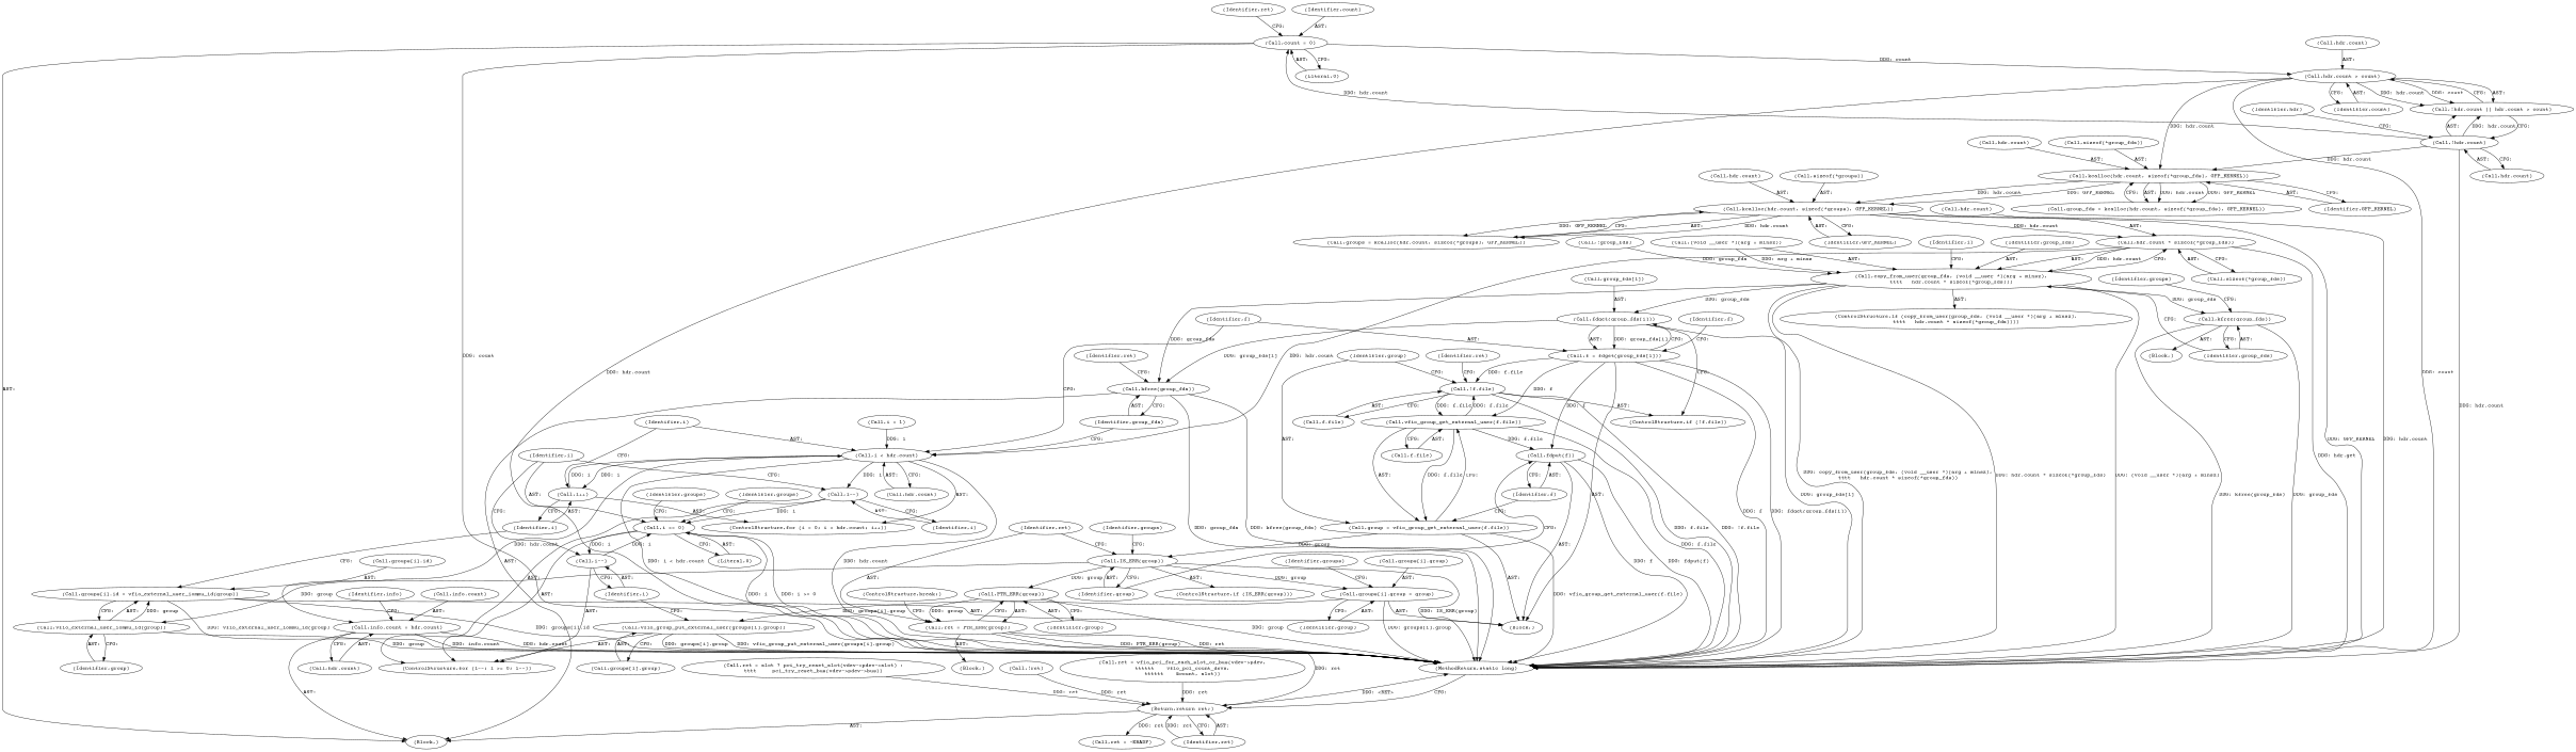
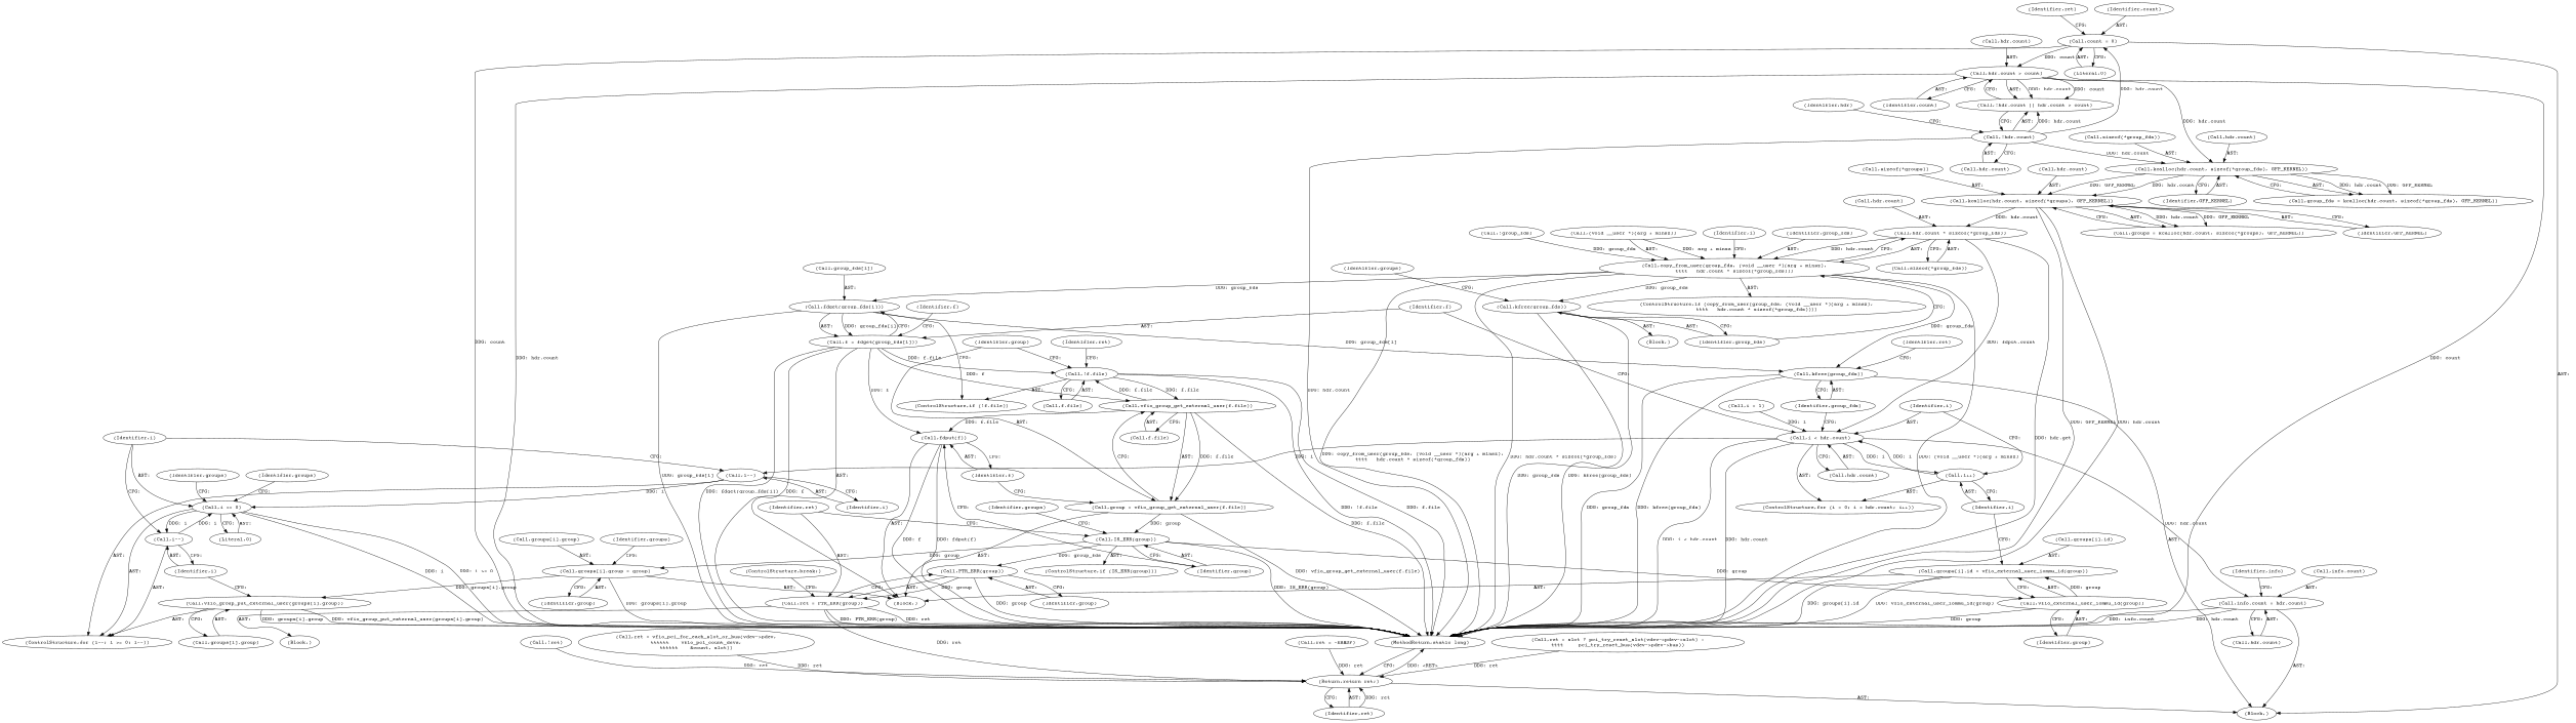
  digraph {
    fontname="Courier Prime"
    node [fontname="Courier Prime"]
    edge [fontname="Courier Prime"]
    n1 [label="(Call,hdr.count * sizeof(*group_fds))"]
    n2 [label="(Call,copy_from_user(group_fds, (void __user *)(arg + minsz),\n\t\t\t\t   hdr.count * sizeof(*group_fds)))"]
    n3 [label="(Call,i < hdr.count)"]
    n4 [label="(MethodReturn,static long)"]
    n5 [label="(Call,sizeof(*group_fds))"]
    n6 [label="(Call,kfree(group_fds))"]
    n7 [label="(Call,fdget(group_fds[i]))"]
    n8 [label="(Call,kfree(group_fds))"]
    n9 [label="(ControlStructure,if (copy_from_user(group_fds, (void __user *)(arg + minsz),\n\t\t\t\t   hdr.count * sizeof(*group_fds))))"]
    n10 [label="(Call,i++)"]
    n11 [label="(Call,info.count = hdr.count)"]
    n12 [label="(Call,i--)"]
    n13 [label="(ControlStructure,for (i = 0; i < hdr.count; i++))"]
    n14 [label="(Call,hdr.count)"]
    n15 [label="(Return,return ret;)"]
    n16 [label="(Call,kcalloc(hdr.count, sizeof(*groups), GFP_KERNEL))"]
    n17 [label="(Identifier,GFP_KERNEL)"]
    n18 [label="(Call,groups = kcalloc(hdr.count, sizeof(*groups), GFP_KERNEL))"]
    n19 [label="(Call,kcalloc(hdr.count, sizeof(*group_fds), GFP_KERNEL))"]
    n20 [label="(Identifier,GFP_KERNEL)"]
    n21 [label="(Call,group_fds = kcalloc(hdr.count, sizeof(*group_fds), GFP_KERNEL))"]
    n22 [label="(Call,!hdr.count)"]
    n23 [label="(Call,!hdr.count || hdr.count > count)"]
    n24 [label="(Call,hdr.count)"]
    n25 [label="(Call,count = 0)"]
    n26 [label="(Call,hdr.count > count)"]
    n27 [label="(Identifier,count)"]
    n28 [label="(Block,)"]
    n29 [label="(Literal,0)"]
    n30 [label="(Block,)"]
    n31 [label="(Identifier,group_fds)"]
    n32 [label="(Call,f = fdget(group_fds[i]))"]
    n33 [label="(ControlStructure,if (!f.file))"]
    n34 [label="(Identifier,group_fds)"]
    n35 [label="(Call,!f.file)"]
    n36 [label="(Call,vfio_group_get_external_user(f.file))"]
    n37 [label="(Call,fdput(f))"]
    n38 [label="(Block,)"]
    n39 [label="(Call,group_fds[i])"]
    n40 [label="(Call,f.file)"]
    n41 [label="(Call,group = vfio_group_get_external_user(f.file))"]
    n42 [label="(Call,f.file)"]
    n43 [label="(Identifier,f)"]
    n44 [label="(Call,IS_ERR(group))"]
    n45 [label="(Call,PTR_ERR(group))"]
    n46 [label="(Call,groups[i].group = group)"]
    n47 [label="(Call,vfio_external_user_iommu_id(group))"]
    n48 [label="(Identifier,group)"]
    n49 [label="(ControlStructure,if (IS_ERR(group)))"]
    n50 [label="(Call,ret = PTR_ERR(group))"]
    n51 [label="(Identifier,group)"]
    n52 [label="(Call,vfio_group_put_external_user(groups[i].group))"]
    n53 [label="(Identifier,group)"]
    n54 [label="(Call,groups[i].id = vfio_external_user_iommu_id(group))"]
    n55 [label="(Identifier,group)"]
    n56 [label="(Block,)"]
    n57 [label="(Identifier,ret)"]
    n58 [label="(ControlStructure,for (i--; i >= 0; i--))"]
    n59 [label="(Call,groups[i].group)"]
    n60 [label="(Identifier,i)"]
    n61 [label="(Call,hdr.count)"]
    n62 [label="(Call,i >= 0)"]
    n63 [label="(Identifier,i)"]
    n64 [label="(Call,i--)"]
    n65 [label="(Literal,0)"]
    n66 [label="(Identifier,i)"]
    n67 [label="(Identifier,group_fds)"]
    n68 [label="(Call,!group_fds)"]
    n69 [label="(Identifier,ret)"]
    n70 [label="(Call,info.count)"]
    n71 [label="(Call,ret = -EBADF)"]
    n72 [label="(Identifier,i)"]
    n73 [label="(Identifier,f)"]
    n74 [label="(Identifier,hdr)"]
    n75 [label="(Identifier,ret)"]
    n76 [label="(Call,ret = slot ? pci_try_reset_slot(vdev->pdev->slot) :\n\t\t\t\t     pci_try_reset_bus(vdev->pdev->bus))"]
    n77 [label="(Identifier,groups)"]
    n78 [label="(Identifier,ret)"]
    n79 [label="(Call,sizeof(*groups))"]
    n80 [label="(Call,!ret)"]
    n81 [label="(Call,(void __user *)(arg + minsz))"]
    n82 [label="(Call,sizeof(*group_fds))"]
    n83 [label="(Identifier,ret)"]
    n84 [label="(Call,hdr.count)"]
    n85 [label="(Identifier,i)"]
    n86 [label="(Identifier,count)"]
    n87 [label="(Identifier,group)"]
    n88 [label="(Call,groups[i].group)"]
    n89 [label="(Call,hdr.count)"]
    n90 [label="(Identifier,info)"]
    n91 [label="(Call,hdr.count)"]
    n92 [label="(Identifier,groups)"]
    n93 [label="(Identifier,groups)"]
    n94 [label="(Call,hdr.count)"]
    n95 [label="(Call,ret = vfio_pci_for_each_slot_or_bus(vdev->pdev,\n\t\t\t\t\t\t    vfio_pci_count_devs,\n\t\t\t\t\t\t    &count, slot))"]
    n96 [label="(Identifier,groups)"]
    n97 [label="(ControlStructure,break;)"]
    n98 [label="(Call,groups[i].id)"]
    n99 [label="(Identifier,i)"]
    n100 [label="(Call,i = 1)"]
    n101 [label="(Identifier,groups)"]
    n102 [label="(Identifier,f)"]
    n1 -> n2 [label="AST: "]
    n1 -> n2 [label="DDG: hdr.count"]
-   n1 -> n3 [label="DDG: hdr.count"]
+   n1 -> n3 [label="DDG: fdput.count"]
    n1 -> n4 [label="DDG: hdr.get"]
    n1 -> n5 [label="CFG: "]
    n2 -> n1 [label="CFG: "]
    n2 -> n4 [label="DDG: hdr.count * sizeof(*group_fds)"]
    n2 -> n4 [label="DDG: (void __user *)(arg + minsz)"]
    n2 -> n4 [label="DDG: copy_from_user(group_fds, (void __user *)(arg + minsz),\n\t\t\t\t   hdr.count * sizeof(*group_fds))"]
    n2 -> n6 [label="DDG: group_fds"]
    n2 -> n7 [label="DDG: group_fds"]
    n2 -> n8 [label="DDG: group_fds"]
    n2 -> n9 [label="AST: "]
    n3 -> n4 [label="DDG: i < hdr.count"]
    n3 -> n4 [label="DDG: hdr.count"]
    n3 -> n10 [label="DDG: i"]
    n3 -> n11 [label="DDG: hdr.count"]
    n3 -> n12 [label="DDG: i"]
    n3 -> n13 [label="AST: "]
    n3 -> n14 [label="CFG: "]
    n4 -> n15 [label="CFG: "]
    n5 -> n1 [label="AST: "]
    n6 -> n4 [label="DDG: group_fds"]
    n6 -> n4 [label="DDG: kfree(group_fds)"]
    n6 -> n30 [label="AST: "]
    n6 -> n31 [label="CFG: "]
    n7 -> n4 [label="DDG: group_fds[i]"]
    n7 -> n8 [label="DDG: group_fds[i]"]
    n7 -> n32 [label="AST: "]
    n7 -> n32 [label="DDG: group_fds[i]"]
    n7 -> n33 [label="CFG: "]
    n8 -> n4 [label="DDG: group_fds"]
    n8 -> n4 [label="DDG: kfree(group_fds)"]
    n8 -> n28 [label="AST: "]
    n8 -> n34 [label="CFG: "]
    n10 -> n3 [label="DDG: i"]
    n10 -> n13 [label="AST: "]
    n10 -> n60 [label="CFG: "]
    n11 -> n4 [label="DDG: info.count"]
    n11 -> n4 [label="DDG: hdr.count"]
    n11 -> n28 [label="AST: "]
    n11 -> n61 [label="CFG: "]
    n12 -> n58 [label="AST: "]
    n12 -> n62 [label="DDG: i"]
    n12 -> n63 [label="CFG: "]
    n14 -> n3 [label="AST: "]
    n15 -> n4 [label="DDG: <RET>"]
    n15 -> n28 [label="AST: "]
    n15 -> n57 [label="CFG: "]
    n16 -> n1 [label="DDG: hdr.count"]
    n16 -> n4 [label="DDG: GFP_KERNEL"]
    n16 -> n4 [label="DDG: hdr.count"]
    n16 -> n17 [label="CFG: "]
    n16 -> n18 [label="AST: "]
    n16 -> n18 [label="DDG: hdr.count"]
    n16 -> n18 [label="DDG: GFP_KERNEL"]
    n17 -> n16 [label="AST: "]
    n18 -> n16 [label="CFG: "]
    n19 -> n16 [label="DDG: hdr.count"]
    n19 -> n16 [label="DDG: GFP_KERNEL"]
    n19 -> n20 [label="CFG: "]
    n19 -> n21 [label="AST: "]
    n19 -> n21 [label="DDG: hdr.count"]
    n19 -> n21 [label="DDG: GFP_KERNEL"]
    n20 -> n19 [label="AST: "]
    n21 -> n19 [label="CFG: "]
    n22 -> n4 [label="DDG: hdr.count"]
    n22 -> n19 [label="DDG: hdr.count"]
    n22 -> n23 [label="AST: "]
    n22 -> n23 [label="DDG: hdr.count"]
    n22 -> n24 [label="CFG: "]
    n22 -> n25 [label="DDG: hdr.count"]
    n23 -> n22 [label="CFG: "]
    n23 -> n26 [label="CFG: "]
    n24 -> n22 [label="AST: "]
    n25 -> n4 [label="DDG: count"]
    n25 -> n26 [label="DDG: count"]
    n25 -> n28 [label="AST: "]
    n25 -> n29 [label="CFG: "]
    n26 -> n4 [label="DDG: count"]
    n26 -> n4 [label="DDG: hdr.count"]
    n26 -> n19 [label="DDG: hdr.count"]
    n26 -> n23 [label="AST: "]
    n26 -> n23 [label="DDG: hdr.count"]
    n26 -> n23 [label="DDG: count"]
    n26 -> n27 [label="CFG: "]
    n27 -> n26 [label="AST: "]
    n29 -> n25 [label="AST: "]
    n31 -> n2 [label="CFG: "]
    n31 -> n6 [label="AST: "]
    n32 -> n4 [label="DDG: f"]
    n32 -> n4 [label="DDG: fdget(group_fds[i])"]
    n32 -> n7 [label="CFG: "]
    n32 -> n35 [label="DDG: f.file"]
    n32 -> n36 [label="DDG: f"]
    n32 -> n37 [label="DDG: f"]
    n32 -> n38 [label="AST: "]
    n34 -> n3 [label="CFG: "]
    n34 -> n8 [label="AST: "]
    n35 -> n4 [label="DDG: f.file"]
    n35 -> n4 [label="DDG: !f.file"]
    n35 -> n33 [label="AST: "]
    n35 -> n36 [label="DDG: f.file"]
    n35 -> n40 [label="CFG: "]
    n36 -> n4 [label="DDG: f.file"]
    n36 -> n35 [label="DDG: f.file"]
    n36 -> n37 [label="DDG: f.file"]
    n36 -> n41 [label="AST: "]
    n36 -> n41 [label="DDG: f.file"]
    n36 -> n42 [label="CFG: "]
    n37 -> n4 [label="DDG: fdput(f)"]
    n37 -> n4 [label="DDG: f"]
    n37 -> n38 [label="AST: "]
    n37 -> n43 [label="CFG: "]
    n39 -> n7 [label="AST: "]
    n40 -> n35 [label="AST: "]
    n41 -> n4 [label="DDG: vfio_group_get_external_user(f.file)"]
    n41 -> n36 [label="CFG: "]
    n41 -> n38 [label="AST: "]
    n41 -> n44 [label="DDG: group"]
    n42 -> n36 [label="AST: "]
    n43 -> n37 [label="AST: "]
    n43 -> n41 [label="CFG: "]
    n44 -> n4 [label="DDG: IS_ERR(group)"]
-   n44 -> n45 [label="DDG: group"]
+   n44 -> n45 [label="DDG: group_fds"]
    n44 -> n46 [label="DDG: group"]
    n44 -> n47 [label="DDG: group"]
    n44 -> n48 [label="CFG: "]
    n44 -> n49 [label="AST: "]
    n45 -> n4 [label="DDG: group"]
    n45 -> n50 [label="AST: "]
    n45 -> n50 [label="DDG: group"]
    n45 -> n51 [label="CFG: "]
    n46 -> n4 [label="DDG: groups[i].group"]
    n46 -> n38 [label="AST: "]
    n46 -> n52 [label="DDG: groups[i].group"]
    n46 -> n53 [label="CFG: "]
    n47 -> n4 [label="DDG: group"]
    n47 -> n54 [label="AST: "]
    n47 -> n54 [label="DDG: group"]
    n47 -> n55 [label="CFG: "]
    n48 -> n37 [label="CFG: "]
    n48 -> n44 [label="AST: "]
    n50 -> n4 [label="DDG: PTR_ERR(group)"]
    n50 -> n4 [label="DDG: ret"]
    n50 -> n15 [label="DDG: ret"]
    n50 -> n45 [label="CFG: "]
    n50 -> n56 [label="AST: "]
    n51 -> n45 [label="AST: "]
    n52 -> n4 [label="DDG: groups[i].group"]
    n52 -> n4 [label="DDG: vfio_group_put_external_user(groups[i].group)"]
    n52 -> n58 [label="AST: "]
    n52 -> n59 [label="CFG: "]
    n53 -> n46 [label="AST: "]
    n54 -> n4 [label="DDG: vfio_external_user_iommu_id(group)"]
    n54 -> n4 [label="DDG: groups[i].id"]
    n54 -> n38 [label="AST: "]
    n54 -> n47 [label="CFG: "]
    n55 -> n47 [label="AST: "]
    n57 -> n15 [label="AST: "]
    n57 -> n15 [label="DDG: ret"]
    n59 -> n52 [label="AST: "]
    n60 -> n10 [label="AST: "]
    n60 -> n54 [label="CFG: "]
    n61 -> n11 [label="AST: "]
    n62 -> n4 [label="DDG: i"]
    n62 -> n4 [label="DDG: i >= 0"]
    n62 -> n58 [label="AST: "]
    n62 -> n64 [label="DDG: i"]
    n62 -> n65 [label="CFG: "]
    n63 -> n12 [label="AST: "]
    n64 -> n58 [label="AST: "]
    n64 -> n62 [label="DDG: i"]
    n64 -> n66 [label="CFG: "]
    n65 -> n62 [label="AST: "]
    n66 -> n52 [label="CFG: "]
    n66 -> n64 [label="AST: "]
    n67 -> n2 [label="AST: "]
    n68 -> n2 [label="DDG: group_fds"]
    n69 -> n35 [label="CFG: "]
    n70 -> n11 [label="AST: "]
-   n15 -> n71 [label="DDG: ret"]
+   n71 -> n15 [label="DDG: ret"]
    n72 -> n3 [label="AST: "]
    n72 -> n10 [label="CFG: "]
    n73 -> n3 [label="CFG: "]
    n73 -> n32 [label="AST: "]
    n74 -> n22 [label="CFG: "]
    n75 -> n25 [label="CFG: "]
    n76 -> n15 [label="DDG: ret"]
    n77 -> n62 [label="CFG: "]
    n78 -> n8 [label="CFG: "]
    n79 -> n16 [label="AST: "]
    n80 -> n15 [label="DDG: ret"]
    n81 -> n2 [label="AST: "]
    n81 -> n2 [label="DDG: arg + minsz"]
    n82 -> n19 [label="AST: "]
    n83 -> n44 [label="CFG: "]
    n83 -> n50 [label="AST: "]
    n84 -> n1 [label="AST: "]
    n85 -> n12 [label="CFG: "]
    n85 -> n62 [label="AST: "]
    n85 -> n64 [label="CFG: "]
    n86 -> n25 [label="AST: "]
    n87 -> n35 [label="CFG: "]
    n87 -> n41 [label="AST: "]
    n88 -> n46 [label="AST: "]
    n89 -> n19 [label="AST: "]
    n90 -> n11 [label="CFG: "]
    n91 -> n26 [label="AST: "]
    n92 -> n6 [label="CFG: "]
    n93 -> n44 [label="CFG: "]
    n94 -> n16 [label="AST: "]
    n95 -> n15 [label="DDG: ret"]
    n96 -> n62 [label="CFG: "]
    n97 -> n50 [label="CFG: "]
    n98 -> n54 [label="AST: "]
    n99 -> n2 [label="CFG: "]
    n100 -> n3 [label="DDG: i"]
    n101 -> n46 [label="CFG: "]
    n102 -> n32 [label="CFG: "]
  }
